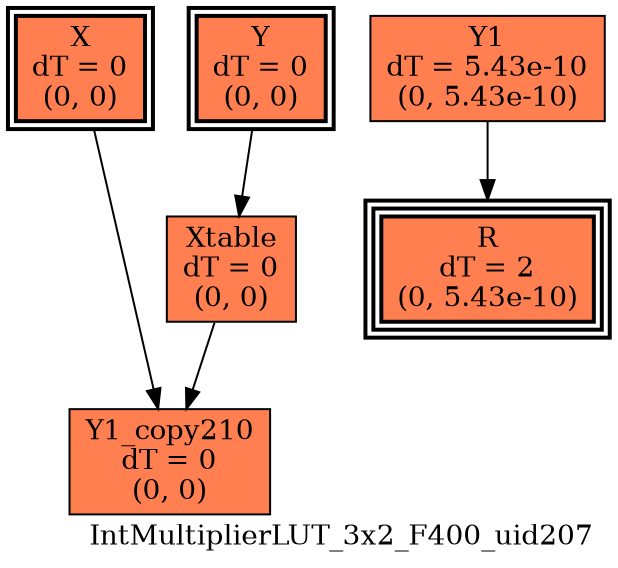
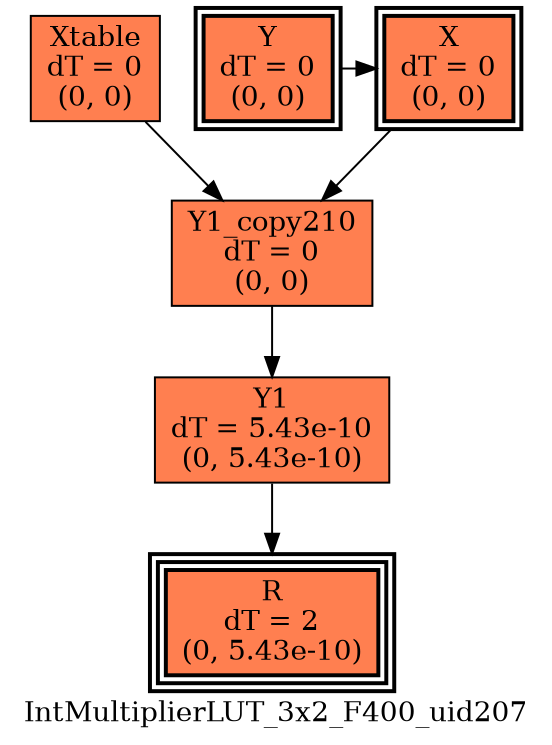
  digraph {
    label=IntMultiplierLUT_3x2_F400_uid207
    labeljust=right
    labelloc=bottom
    nodesep=0.25
    ranksep=0.5
    node [color=black fillcolor=coral peripheries=1 shape=box style="bold, filled"]
    edge [arrowhead=normal arrowsize=1.0 arrowtail=normal color=black dir=forward]
    n1 [label="X\ndT = 0\n(0, 0)" peripheries=2]
    n2 [label="Y\ndT = 0\n(0, 0)" peripheries=2]
    n3 [label="R\ndT = 2\n(0, 5.43e-10)" peripheries=3]
    n4 [label="Y1_copy210\ndT = 0\n(0, 0)" style=filled]
    n5 [label="Xtable\ndT = 0\n(0, 0)" style=filled]
    n6 [label="Y1\ndT = 5.43e-10\n(0, 5.43e-10)" style=filled]
    subgraph sub_1 {
      rank=same
      n1
      n2
    }
    subgraph sub_2 {
      rank=same
      n3
    }
    n1 -> n4
-   n2 -> n5
+   n2 -> n1
+   n4 -> n6
    n5 -> n4
    n6 -> n3
  }
